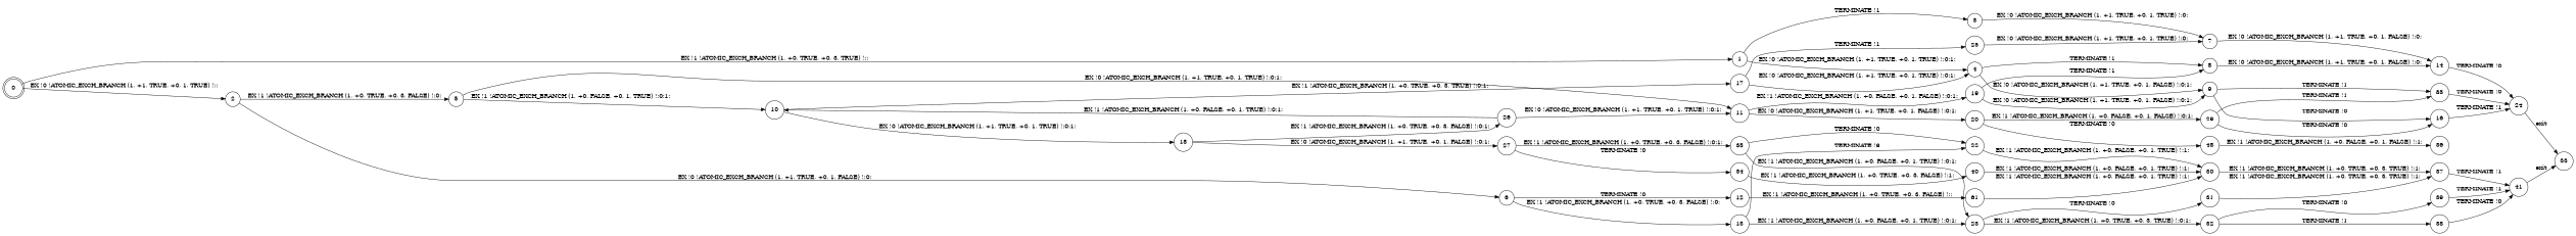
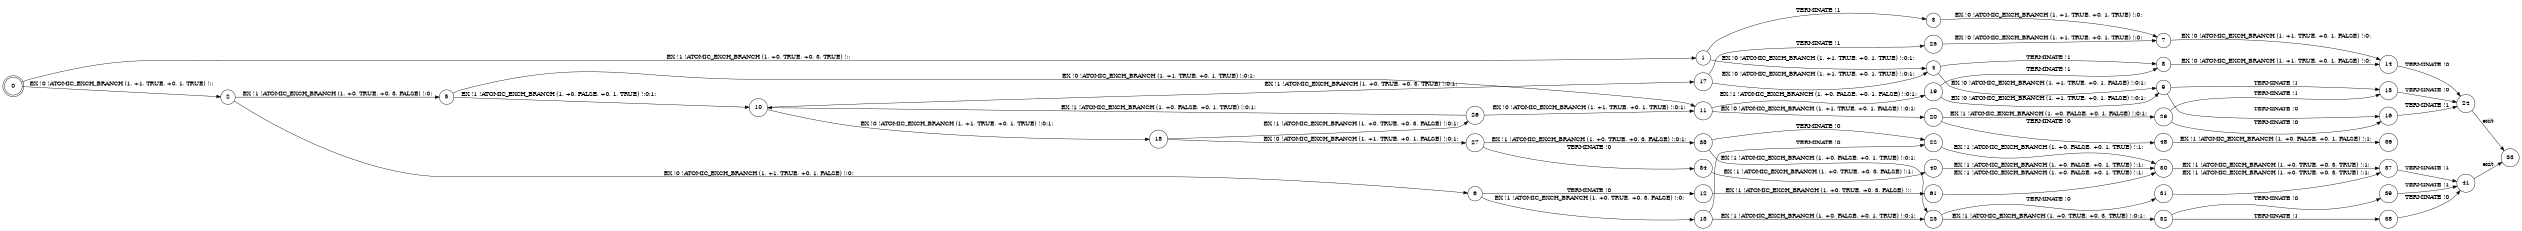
  digraph {
    rankdir=LR
    node [shape=circle]
    0 [peripheries=2]
    1
    2
    3
    4
    5
    6
    7
    8
    9
    10
    11
    12
    13
    14
-   15 [label=85]
+   15
    16
    17
    18
    19
    20
    n22 [label=61]
    22
    23
    24
    25
    26
    27
    n29 [label=48]
    29
    30
    31
    32
    33
    34
    35
    36
    37
    38
    39
    40
    41
    0 -> 1 [label="EX !1 !ATOMIC_EXCH_BRANCH (1, +0, TRUE, +0, 3, TRUE) !::"]
    0 -> 2 [label="EX !0 !ATOMIC_EXCH_BRANCH (1, +1, TRUE, +0, 1, TRUE) !::"]
    1 -> 3 [label="TERMINATE !1"]
    1 -> 4 [label="EX !0 !ATOMIC_EXCH_BRANCH (1, +1, TRUE, +0, 1, TRUE) !:0:1:"]
    2 -> 5 [label="EX !1 !ATOMIC_EXCH_BRANCH (1, +0, TRUE, +0, 3, FALSE) !:0:"]
    2 -> 6 [label="EX !0 !ATOMIC_EXCH_BRANCH (1, +1, TRUE, +0, 1, FALSE) !:0:"]
    3 -> 7 [label="EX !0 !ATOMIC_EXCH_BRANCH (1, +1, TRUE, +0, 1, TRUE) !:0:"]
    4 -> 8 [label="TERMINATE !1"]
    4 -> 9 [label="EX !0 !ATOMIC_EXCH_BRANCH (1, +1, TRUE, +0, 1, FALSE) !:0:1:"]
    5 -> 10 [label="EX !1 !ATOMIC_EXCH_BRANCH (1, +0, FALSE, +0, 1, TRUE) !:0:1:"]
    5 -> 11 [label="EX !0 !ATOMIC_EXCH_BRANCH (1, +1, TRUE, +0, 1, TRUE) !:0:1:"]
    6 -> 12 [label="TERMINATE !0"]
    6 -> 13 [label="EX !1 !ATOMIC_EXCH_BRANCH (1, +0, TRUE, +0, 3, FALSE) !:0:"]
    7 -> 14 [label="EX !0 !ATOMIC_EXCH_BRANCH (1, +1, TRUE, +0, 1, FALSE) !:0:"]
    8 -> 14 [label="EX !0 !ATOMIC_EXCH_BRANCH (1, +1, TRUE, +0, 1, FALSE) !:0:"]
    9 -> 15 [label="TERMINATE !1"]
    9 -> 16 [label="TERMINATE !0"]
    10 -> 17 [label="EX !1 !ATOMIC_EXCH_BRANCH (1, +0, TRUE, +0, 3, TRUE) !:0:1:"]
    10 -> 18 [label="EX !0 !ATOMIC_EXCH_BRANCH (1, +1, TRUE, +0, 1, TRUE) !:0:1:"]
    11 -> 19 [label="EX !1 !ATOMIC_EXCH_BRANCH (1, +0, FALSE, +0, 1, FALSE) !:0:1:"]
    11 -> 20 [label="EX !0 !ATOMIC_EXCH_BRANCH (1, +1, TRUE, +0, 1, FALSE) !:0:1:"]
    12 -> n22 [label="EX !1 !ATOMIC_EXCH_BRANCH (1, +0, TRUE, +0, 3, FALSE) !::"]
-   13 -> 22 [label="TERMINATE !9"]
+   13 -> 22 [label="TERMINATE !0"]
    13 -> 23 [label="EX !1 !ATOMIC_EXCH_BRANCH (1, +0, FALSE, +0, 1, TRUE) !:0:1:"]
    14 -> 24 [label="TERMINATE !0"]
    15 -> 24 [label="TERMINATE !0"]
    16 -> 24 [label="TERMINATE !1"]
    17 -> 4 [label="EX !0 !ATOMIC_EXCH_BRANCH (1, +1, TRUE, +0, 1, TRUE) !:0:1:"]
    17 -> 25 [label="TERMINATE !1"]
    18 -> 26 [label="EX !1 !ATOMIC_EXCH_BRANCH (1, +0, TRUE, +0, 3, FALSE) !:0:1:"]
    18 -> 27 [label="EX !0 !ATOMIC_EXCH_BRANCH (1, +1, TRUE, +0, 1, FALSE) !:0:1:"]
    19 -> 8 [label="TERMINATE !1"]
    19 -> 9 [label="EX !0 !ATOMIC_EXCH_BRANCH (1, +1, TRUE, +0, 1, FALSE) !:0:1:"]
    20 -> n29 [label="TERMINATE !0"]
    20 -> 29 [label="EX !1 !ATOMIC_EXCH_BRANCH (1, +0, FALSE, +0, 1, FALSE) !:0:1:"]
    n22 -> 30 [label="EX !1 !ATOMIC_EXCH_BRANCH (1, +0, FALSE, +0, 1, TRUE) !:1:"]
    22 -> 30 [label="EX !1 !ATOMIC_EXCH_BRANCH (1, +0, FALSE, +0, 1, TRUE) !:1:"]
    23 -> 31 [label="TERMINATE !0"]
    23 -> 32 [label="EX !1 !ATOMIC_EXCH_BRANCH (1, +0, TRUE, +0, 3, TRUE) !:0:1:"]
    24 -> 33 [label=exit]
    25 -> 7 [label="EX !0 !ATOMIC_EXCH_BRANCH (1, +1, TRUE, +0, 1, TRUE) !:0:"]
    26 -> 10 [label="EX !1 !ATOMIC_EXCH_BRANCH (1, +0, FALSE, +0, 1, TRUE) !:0:1:"]
    26 -> 11 [label="EX !0 !ATOMIC_EXCH_BRANCH (1, +1, TRUE, +0, 1, TRUE) !:0:1:"]
    27 -> 34 [label="TERMINATE !0"]
    27 -> 35 [label="EX !1 !ATOMIC_EXCH_BRANCH (1, +0, TRUE, +0, 3, FALSE) !:0:1:"]
    n29 -> 36 [label="EX !1 !ATOMIC_EXCH_BRANCH (1, +0, FALSE, +0, 1, FALSE) !:1:"]
    29 -> 15 [label="TERMINATE !1"]
    29 -> 16 [label="TERMINATE !0"]
    30 -> 37 [label="EX !1 !ATOMIC_EXCH_BRANCH (1, +0, TRUE, +0, 3, TRUE) !:1:"]
    31 -> 37 [label="EX !1 !ATOMIC_EXCH_BRANCH (1, +0, TRUE, +0, 3, TRUE) !:1:"]
    32 -> 38 [label="TERMINATE !1"]
    32 -> 39 [label="TERMINATE !0"]
    34 -> 40 [label="EX !1 !ATOMIC_EXCH_BRANCH (1, +0, TRUE, +0, 3, FALSE) !:1:"]
    35 -> 22 [label="TERMINATE !0"]
    35 -> 23 [label="EX !1 !ATOMIC_EXCH_BRANCH (1, +0, FALSE, +0, 1, TRUE) !:0:1:"]
    37 -> 41 [label="TERMINATE !1"]
    38 -> 41 [label="TERMINATE !0"]
    39 -> 41 [label="TERMINATE !1"]
    40 -> 30 [label="EX !1 !ATOMIC_EXCH_BRANCH (1, +0, FALSE, +0, 1, TRUE) !:1:"]
    41 -> 33 [label=exit]
  }
